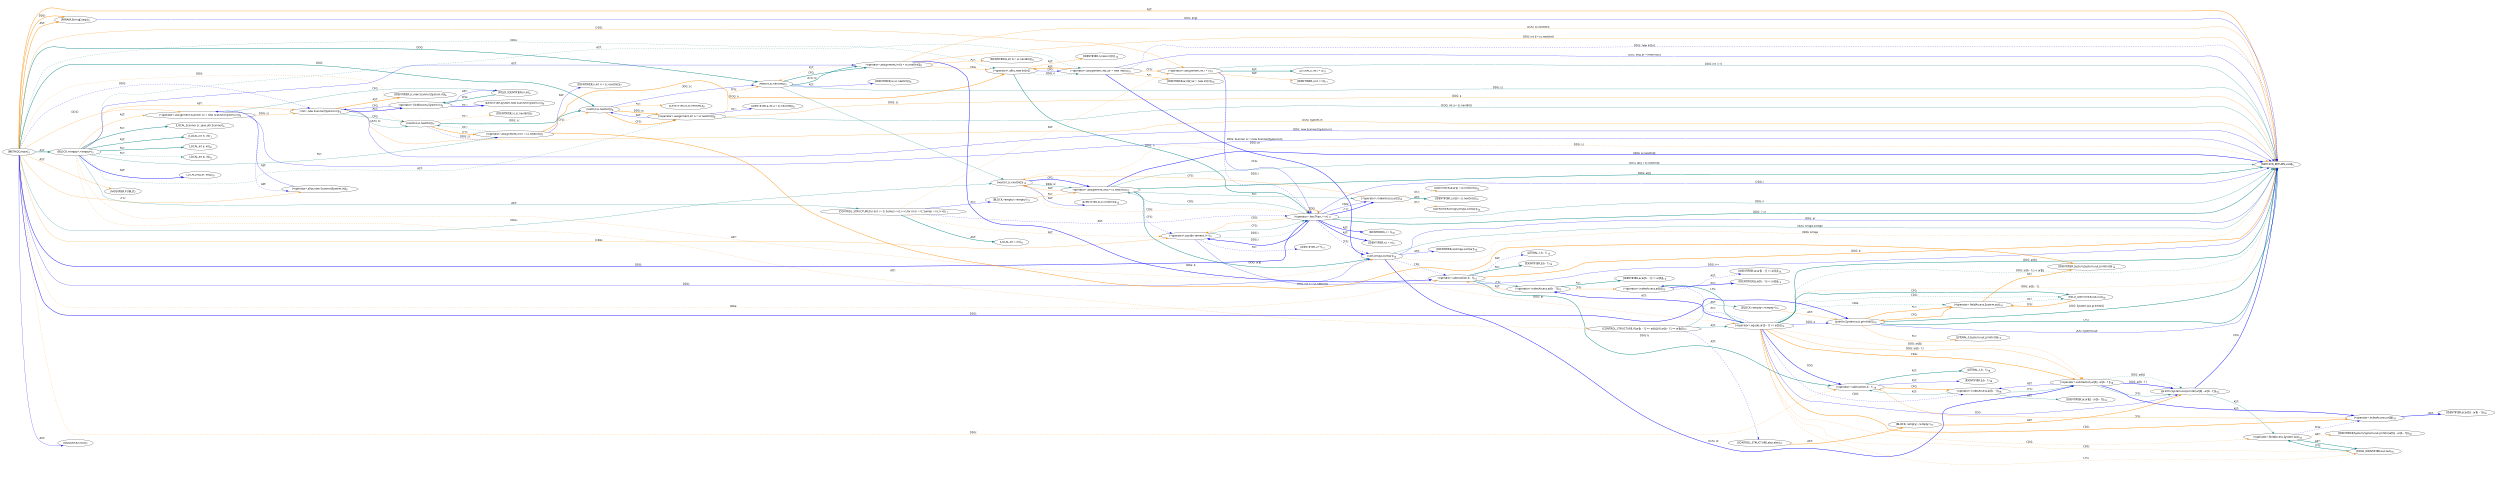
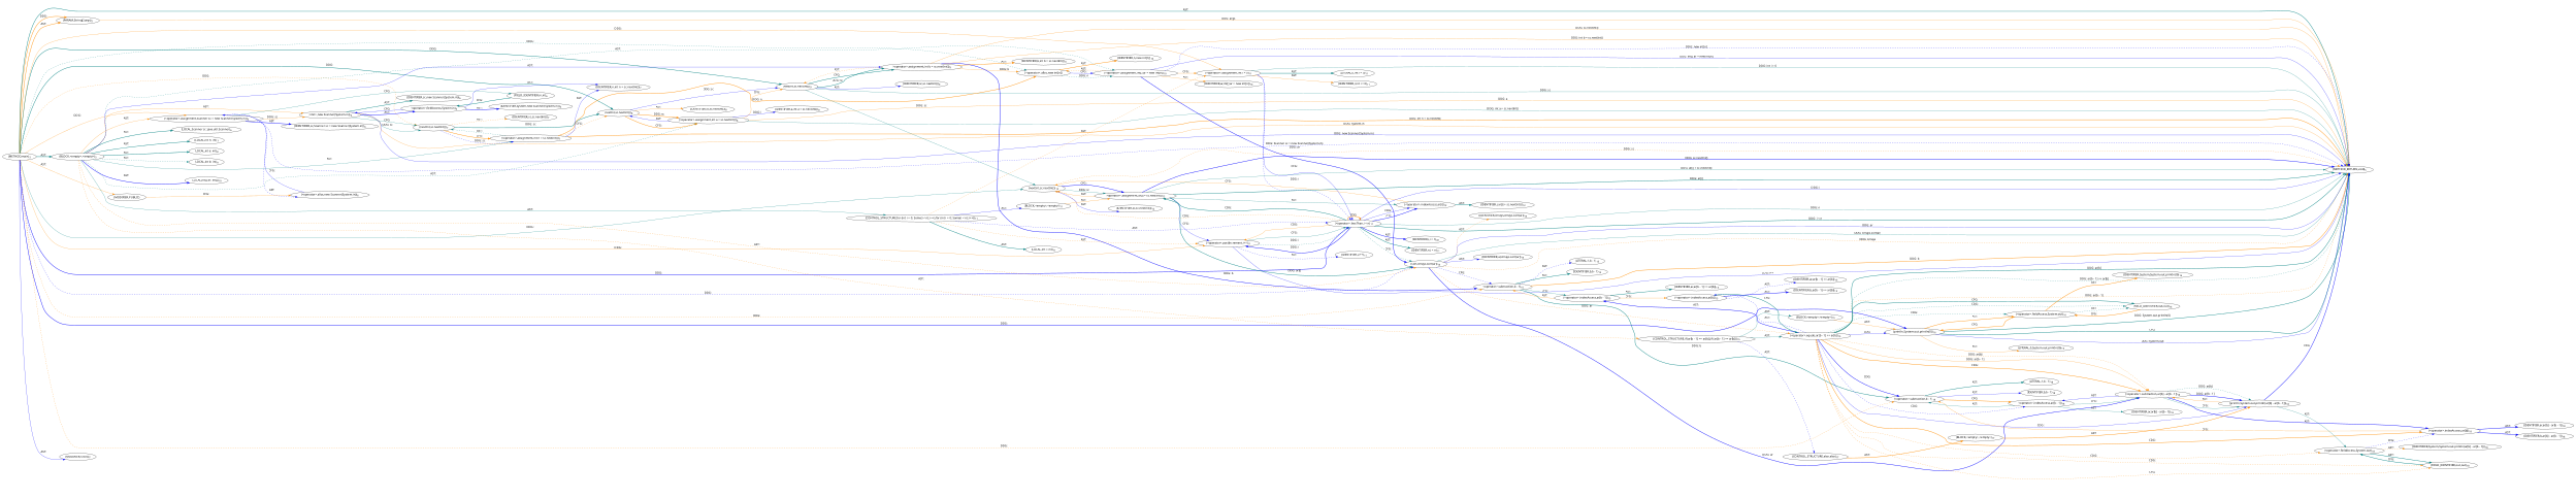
  digraph {
    fontname="Noto Sans"
    rankdir=LR
    node [fontname="Noto Sans"]
    edge [color=darkorange fontname="Noto Sans" style=solid]
    n1 [label=<(METHOD,main)<SUB>5</SUB>>]
    n2 [label=<(PARAM,String[] args)<SUB>5</SUB>>]
    n3 [label=<(BLOCK,&lt;empty&gt;,&lt;empty&gt;)<SUB>5</SUB>>]
    n4 [label=<(&lt;operator&gt;.assignment,Scanner sc = new Scanner(System.in))<SUB>6</SUB>>]
    n5 [label=<(&lt;operator&gt;.alloc,new Scanner(System.in))<SUB>6</SUB>>]
    n6 [label=<(&lt;init&gt;,new Scanner(System.in))<SUB>6</SUB>>]
    n7 [label=<(nextInt,sc.nextInt())<SUB>7</SUB>>]
    n8 [label=<(nextInt,sc.nextInt())<SUB>8</SUB>>]
    n9 [label=<(nextInt,sc.nextInt())<SUB>9</SUB>>]
    n10 [label=<(&lt;operator&gt;.alloc,new int[n])>]
    n11 [label=<(&lt;operator&gt;.assignment,int i = 0)<SUB>11</SUB>>]
    n12 [label=<(&lt;operator&gt;.lessThan,i &lt; n)<SUB>11</SUB>>]
    n13 [label=<(&lt;operator&gt;.postIncrement,i++)<SUB>11</SUB>>]
    n14 [label=<(nextInt,sc.nextInt())<SUB>12</SUB>>]
    n15 [label=<(sort,Arrays.sort(ar))<SUB>14</SUB>>]
    n16 [label=<(&lt;operator&gt;.subtraction,b - 1)<SUB>15</SUB>>]
    n17 [label=<(println,System.out.println(0))<SUB>16</SUB>>]
    n18 [label=<(&lt;operator&gt;.subtraction,b - 1)<SUB>18</SUB>>]
    n19 [label=<(MODIFIER,PUBLIC)>]
    n20 [label=<(MODIFIER,STATIC)>]
    n21 [label=<(METHOD_RETURN,void)<SUB>5</SUB>>]
    n22 [label=<(LOCAL,Scanner sc: java.util.Scanner)<SUB>6</SUB>>]
    n23 [label=<(LOCAL,int n: int)<SUB>7</SUB>>]
    n24 [label=<(&lt;operator&gt;.assignment,int n = sc.nextInt())<SUB>7</SUB>>]
    n25 [label=<(LOCAL,int a: int)<SUB>8</SUB>>]
    n26 [label=<(&lt;operator&gt;.assignment,int a = sc.nextInt())<SUB>8</SUB>>]
    n27 [label=<(LOCAL,int b: int)<SUB>9</SUB>>]
    n28 [label=<(&lt;operator&gt;.assignment,int b = sc.nextInt())<SUB>9</SUB>>]
    n29 [label=<(LOCAL,int[] ar: int[])<SUB>10</SUB>>]
    n30 [label=<(&lt;operator&gt;.assignment,int[] ar = new int[n])<SUB>10</SUB>>]
    n31 [label=<(CONTROL_STRUCTURE,for (int i = 0; Some(i &lt; n); i++),for (int i = 0; Some(i &lt; n); i++))<SUB>11</SUB>>]
    n32 [label=<(CONTROL_STRUCTURE,if (ar[b - 1] == ar[b]),if (ar[b - 1] == ar[b]))<SUB>15</SUB>>]
+   n33 [label=<(IDENTIFIER,sc,Scanner sc = new Scanner(System.in))<SUB>6</SUB>>]
    n34 [label=<(FIELD_IDENTIFIER,in,in)<SUB>6</SUB>>]
    n35 [label=<(IDENTIFIER,sc,new Scanner(System.in))<SUB>6</SUB>>]
    n36 [label=<(&lt;operator&gt;.fieldAccess,System.in)<SUB>6</SUB>>]
    n37 [label=<(IDENTIFIER,sc,sc.nextInt())<SUB>7</SUB>>]
    n38 [label=<(IDENTIFIER,sc,sc.nextInt())<SUB>8</SUB>>]
    n39 [label=<(IDENTIFIER,sc,sc.nextInt())<SUB>9</SUB>>]
    n40 [label=<(IDENTIFIER,n,new int[n])<SUB>10</SUB>>]
    n41 [label=<(IDENTIFIER,i,int i = 0)<SUB>11</SUB>>]
    n42 [label=<(LITERAL,0,int i = 0)<SUB>11</SUB>>]
    n43 [label=<(IDENTIFIER,i,i &lt; n)<SUB>81</SUB>>]
    n44 [label=<(IDENTIFIER,n,i &lt; n)<SUB>11</SUB>>]
    n45 [label=<(&lt;operator&gt;.assignment,ar[i] = sc.nextInt())<SUB>12</SUB>>]
    n46 [label=<(&lt;operator&gt;.indexAccess,ar[i])<SUB>12</SUB>>]
    n47 [label=<(IDENTIFIER,i,i++)<SUB>11</SUB>>]
    n48 [label=<(IDENTIFIER,sc,sc.nextInt())<SUB>12</SUB>>]
    n49 [label=<(IDENTIFIER,Arrays,Arrays.sort(ar))<SUB>14</SUB>>]
    n50 [label=<(IDENTIFIER,ar,Arrays.sort(ar))<SUB>14</SUB>>]
    n51 [label=<(&lt;operator&gt;.equals,ar[b - 1] == ar[b])<SUB>15</SUB>>]
    n52 [label=<(&lt;operator&gt;.subtraction,ar[b] - ar[b - 1])<SUB>18</SUB>>]
    n53 [label=<(&lt;operator&gt;.indexAccess,ar[b - 1])<SUB>15</SUB>>]
    n54 [label=<(IDENTIFIER,b,b - 1)<SUB>15</SUB>>]
    n55 [label=<(LITERAL,1,b - 1)<SUB>15</SUB>>]
    n56 [label=<(&lt;operator&gt;.fieldAccess,System.out)<SUB>16</SUB>>]
    n57 [label=<(LITERAL,0,System.out.println(0))<SUB>16</SUB>>]
    n58 [label=<(&lt;operator&gt;.indexAccess,ar[b - 1])<SUB>18</SUB>>]
    n59 [label=<(IDENTIFIER,b,b - 1)<SUB>18</SUB>>]
    n60 [label=<(LITERAL,1,b - 1)<SUB>18</SUB>>]
    n61 [label=<(IDENTIFIER,n,int n = sc.nextInt())<SUB>7</SUB>>]
    n62 [label=<(IDENTIFIER,a,int a = sc.nextInt())<SUB>8</SUB>>]
    n63 [label=<(IDENTIFIER,b,int b = sc.nextInt())<SUB>9</SUB>>]
    n64 [label=<(IDENTIFIER,ar,int[] ar = new int[n])<SUB>10</SUB>>]
    n65 [label=<(LOCAL,int i: int)<SUB>11</SUB>>]
    n66 [label=<(BLOCK,&lt;empty&gt;,&lt;empty&gt;)<SUB>11</SUB>>]
    n67 [label=<(BLOCK,&lt;empty&gt;,&lt;empty&gt;)<SUB>15</SUB>>]
    n68 [label=<(CONTROL_STRUCTURE,else,else)<SUB>17</SUB>>]
    n69 [label=<(IDENTIFIER,System,new Scanner(System.in))<SUB>6</SUB>>]
-   n70 [label=<(IDENTIFIER,ar,ar[i] = sc.nextInt())<SUB>12</SUB>>]
    n71 [label=<(IDENTIFIER,i,ar[i] = sc.nextInt())<SUB>12</SUB>>]
    n72 [label=<(&lt;operator&gt;.indexAccess,ar[b])<SUB>15</SUB>>]
    n73 [label=<(FIELD_IDENTIFIER,out,out)<SUB>16</SUB>>]
    n74 [label=<(println,System.out.println(ar[b] - ar[b - 1]))<SUB>18</SUB>>]
    n75 [label=<(&lt;operator&gt;.fieldAccess,System.out)<SUB>18</SUB>>]
    n76 [label=<(FIELD_IDENTIFIER,out,out)<SUB>18</SUB>>]
    n77 [label=<(&lt;operator&gt;.indexAccess,ar[b])<SUB>18</SUB>>]
    n78 [label=<(BLOCK,&lt;empty&gt;,&lt;empty&gt;)<SUB>17</SUB>>]
    n79 [label=<(IDENTIFIER,ar,ar[b - 1] == ar[b])<SUB>15</SUB>>]
    n80 [label=<(IDENTIFIER,ar,ar[b - 1] == ar[b])<SUB>15</SUB>>]
    n81 [label=<(IDENTIFIER,b,ar[b - 1] == ar[b])<SUB>15</SUB>>]
    n82 [label=<(IDENTIFIER,System,System.out.println(0))<SUB>16</SUB>>]
    n83 [label=<(IDENTIFIER,System,System.out.println(ar[b] - ar[b - 1]))<SUB>18</SUB>>]
    n84 [label=<(IDENTIFIER,ar,ar[b] - ar[b - 1])<SUB>18</SUB>>]
+   n85 [label=<(IDENTIFIER,b,ar[b] - ar[b - 1])<SUB>18</SUB>>]
    n86 [label=<(IDENTIFIER,ar,ar[b] - ar[b - 1])<SUB>18</SUB>>]
    n1 -> n2 [label="AST: " style=bold]
    n1 -> n2 [label="DDG: " style=bold]
    n1 -> n3 [color=teal label="AST: " style=bold]
    n1 -> n4 [label="DDG: "]
-   n1 -> n5 [label="CFG: "]
-   n1 -> n6 [color=blue label="DDG: " style=dashed]
+   n19 -> n5 [label="CFG: "]
    n1 -> n7 [label="DDG: " style=dashed]
    n1 -> n8 [color=teal label="DDG: " style=bold]
    n1 -> n9 [color=teal label="DDG: " style=bold]
    n1 -> n10 [color=teal label="DDG: " style=dashed]
    n1 -> n11 [label="DDG: "]
    n1 -> n12 [color=blue label="DDG: " style=bold]
    n1 -> n13 [label="DDG: "]
    n1 -> n14 [color=teal label="DDG: "]
-   n1 -> n15 [color=blue label="DDG: "]
+   n1 -> n15 [color=blue label="DDG: " style=dashed]
    n1 -> n16 [label="DDG: " style=dashed]
    n1 -> n17 [color=blue label="DDG: " style=bold]
    n1 -> n18 [label="DDG: " style=dashed]
    n1 -> n19 [label="AST: "]
    n1 -> n20 [color=blue label="AST: "]
-   n1 -> n21 [label="AST: " style=bold]
-   n2 -> n21 [color=blue label="DDG: args"]
+   n1 -> n21 [color=teal label="AST: " style=bold]
+   n2 -> n21 [label="DDG: args"]
    n3 -> n4 [label="AST: "]
    n3 -> n6 [label="AST: "]
    n3 -> n15 [label="AST: " style=dashed]
    n3 -> n22 [color=teal label="AST: " style=bold]
    n3 -> n23 [color=teal label="AST: " style=bold]
    n3 -> n24 [color=teal label="AST: "]
    n3 -> n25 [color=teal label="AST: " style=bold]
    n3 -> n26 [color=teal label="AST: " style=dashed]
    n3 -> n27 [color=teal label="AST: " style=dashed]
    n3 -> n28 [color=blue label="AST: "]
    n3 -> n29 [color=blue label="AST: " style=bold]
    n3 -> n30 [color=teal label="AST: " style=dashed]
    n3 -> n31 [color=teal label="AST: "]
    n3 -> n32 [label="AST: " style=dashed]
    n4 -> n5 [color=blue label="AST: " style=dashed]
    n4 -> n6 [label="DDG: sc"]
-   n4 -> n21 [color=blue label="DDG: Scanner sc = new Scanner(System.in)"]
+   n4 -> n21 [color=blue label="DDG: Scanner sc = new Scanner(System.in)" style=dashed]
+   n4 -> n33 [color=blue label="AST: " style=bold]
    n4 -> n34 [color=teal label="CFG: "]
-   n5 -> n4 [color=blue label="AST: "]
+   n5 -> n4 [color=blue label="CFG: "]
    n6 -> n7 [color=teal label="CFG: "]
    n6 -> n7 [color=teal label="DDG: sc"]
    n6 -> n21 [label="DDG: System.in"]
    n6 -> n21 [color=blue label="DDG: new Scanner(System.in)"]
-   n6 -> n35 [label="AST: " style=bold]
+   n6 -> n35 [color=teal label="AST: " style=bold]
    n6 -> n36 [color=blue label="AST: " style=bold]
    n7 -> n8 [color=teal label="DDG: sc" style=bold]
    n7 -> n24 [label="CFG: " style=bold]
    n7 -> n24 [color=blue label="DDG: sc" style=dashed]
    n7 -> n37 [label="AST: " style=dashed]
    n8 -> n9 [color=blue label="DDG: sc"]
    n8 -> n26 [label="CFG: " style=bold]
    n8 -> n26 [label="DDG: sc" style=bold]
    n8 -> n38 [label="AST: "]
    n9 -> n14 [color=teal label="DDG: sc"]
    n9 -> n21 [color=teal label="DDG: sc"]
    n9 -> n28 [color=teal label="CFG: " style=bold]
    n9 -> n28 [color=teal label="DDG: sc" style=bold]
    n9 -> n39 [color=blue label="AST: "]
-   n10 -> n12 [color=teal label="DDG: n" style=bold]
    n10 -> n30 [color=blue label="CFG: "]
    n10 -> n30 [color=teal label="DDG: n" style=dashed]
-   n10 -> n40 [label="AST: "]
+   n10 -> n40 [label="AST: " style=bold]
    n11 -> n12 [color=blue label="CFG: "]
    n11 -> n12 [color=blue label="DDG: i" style=dashed]
    n11 -> n21 [color=teal label="DDG: int i = 0"]
    n11 -> n41 [label="AST: "]
    n11 -> n42 [color=teal label="AST: " style=bold]
    n12 -> n12 [label="CDG: " style=bold]
    n12 -> n13 [color=blue label="DDG: i" style=bold]
    n12 -> n13 [label="CDG: "]
    n12 -> n14 [label="CDG: " style=dashed]
-   n12 -> n15 [color=blue label="CFG: " style=dashed]
+   n12 -> n15 [color=teal label="CFG: " style=dashed]
    n12 -> n21 [color=blue label="DDG: i"]
    n12 -> n21 [color=teal label="DDG: n"]
    n12 -> n21 [color=teal label="DDG: i &lt; n" style=bold]
    n12 -> n43 [color=blue label="AST: " style=bold]
-   n12 -> n44 [color=blue label="AST: " style=bold]
-   n12 -> n45 [color=teal label="CDG: "]
+   n12 -> n44 [color=teal label="AST: " style=bold]
+   n12 -> n45 [color=teal label="CDG: " style=bold]
    n12 -> n46 [color=blue label="CFG: " style=bold]
    n12 -> n46 [color=blue label="CDG: "]
    n13 -> n12 [color=teal label="CFG: "]
    n13 -> n12 [color=teal label="DDG: i" style=dashed]
-   n13 -> n21 [color=blue label="DDG: i++"]
+   n13 -> n21 [color=blue label="CDG: i++"]
    n13 -> n47 [color=blue label="AST: " style=dashed]
    n14 -> n21 [label="DDG: sc" style=dashed]
    n14 -> n45 [color=blue label="CFG: " style=bold]
    n14 -> n45 [color=teal label="DDG: sc"]
    n14 -> n48 [color=blue label="AST: "]
    n15 -> n16 [color=blue label="CFG: " style=dashed]
    n15 -> n21 [color=blue label="DDG: ar"]
    n15 -> n21 [color=teal label="DDG: Arrays.sort(ar)"]
    n15 -> n21 [label="DDG: Arrays" style=dashed]
-   n46 -> n49 [label="AST: " style=dashed]
+   n15 -> n49 [label="AST: " style=dashed]
    n15 -> n50 [color=blue label="AST: "]
    n15 -> n51 [label="DDG: ar" style=dashed]
    n15 -> n52 [color=blue label="DDG: ar" style=bold]
    n16 -> n18 [color=teal label="DDG: b" style=bold]
    n16 -> n21 [label="DDG: b" style=bold]
    n16 -> n53 [color=teal label="CFG: "]
    n16 -> n54 [color=teal label="AST: " style=bold]
    n16 -> n55 [color=blue label="AST: " style=dashed]
    n17 -> n21 [color=teal label="CFG: " style=bold]
    n17 -> n21 [color=blue label="DDG: System.out"]
    n17 -> n21 [color=teal label="DDG: System.out.println(0)" style=bold]
    n17 -> n56 [label="AST: " style=bold]
    n17 -> n57 [label="AST: "]
    n18 -> n58 [label="CFG: " style=bold]
    n18 -> n59 [color=blue label="AST: "]
    n18 -> n60 [color=teal label="AST: " style=bold]
    n24 -> n7 [color=teal label="AST: " style=dashed]
    n24 -> n8 [label="CFG: " style=dashed]
    n24 -> n10 [label="DDG: n" style=bold]
-   n24 -> n82 [label="DDG: int n = sc.nextInt()" style=bold]
+   n24 -> n21 [label="DDG: int n = sc.nextInt()" style=bold]
    n24 -> n61 [color=blue label="AST: "]
    n26 -> n8 [color=blue label="AST: "]
    n26 -> n9 [label="CFG: "]
    n26 -> n21 [label="DDG: a"]
    n26 -> n21 [color=teal label="DDG: int a = sc.nextInt()"]
-   n26 -> n62 [color=blue label="AST: "]
+   n26 -> n62 [color=blue label="DDG: i"]
    n28 -> n9 [label="AST: " style=dashed]
-   n28 -> n10 [label="CFG: "]
+   n28 -> n10 [label="DDG: b"]
    n28 -> n16 [color=blue label="DDG: b" style=bold]
    n28 -> n21 [label="DDG: sc.nextInt()"]
    n28 -> n21 [label="DDG: int b = sc.nextInt()"]
-   n28 -> n63 [label="AST: "]
-   n30 -> n10 [label="AST: " style=bold]
+   n28 -> n63 [label="AST: " style=bold]
+   n30 -> n10 [label="AST: " style=dashed]
    n30 -> n11 [label="CFG: "]
    n30 -> n15 [color=blue label="DDG: ar" style=bold]
    n30 -> n21 [color=blue label="DDG: new int[n]" style=dashed]
    n30 -> n21 [color=blue label="DDG: int[] ar = new int[n]"]
    n30 -> n64 [label="AST: "]
    n31 -> n11 [label="AST: " style=dashed]
    n31 -> n12 [color=blue label="AST: " style=dashed]
    n31 -> n13 [label="AST: " style=dashed]
    n31 -> n65 [color=teal label="AST: " style=bold]
    n31 -> n66 [color=blue label="AST: "]
    n32 -> n51 [color=teal label="AST: "]
    n32 -> n67 [color=teal label="AST: "]
    n32 -> n68 [color=blue label="AST: " style=dashed]
    n34 -> n36 [color=teal label="CFG: " style=bold]
    n36 -> n6 [color=blue label="CFG: "]
-   n36 -> n34 [color=blue label="AST: "]
+   n36 -> n61 [color=blue label="AST: "]
    n36 -> n69 [color=blue label="AST: " style=bold]
-   n45 -> n13 [color=blue label="CFG: " style=dashed]
+   n45 -> n13 [color=blue label="CFG: "]
    n45 -> n14 [label="AST: "]
    n45 -> n15 [color=teal label="DDG: ar[i]" style=bold]
    n45 -> n21 [color=teal label="DDG: ar[i]" style=bold]
    n45 -> n21 [color=blue label="DDG: sc.nextInt()" style=bold]
    n45 -> n21 [color=teal label="DDG: ar[i] = sc.nextInt()"]
    n45 -> n46 [color=teal label="AST: "]
    n46 -> n14 [label="CFG: "]
-   n46 -> n70 [label="AST: " style=dashed]
    n46 -> n71 [color=teal label="AST: " style=bold]
-   n51 -> n17 [color=blue label="DDG: a"]
+   n51 -> n17 [color=blue label="CDG: "]
    n51 -> n18 [color=blue label="CDG: " style=bold]
    n51 -> n21 [label="DDG: ar[b - 1]" style=dashed]
    n51 -> n21 [color=teal label="DDG: ar[b]" style=bold]
    n51 -> n21 [color=teal label="DDG: ar[b - 1] == ar[b]" style=dashed]
    n51 -> n52 [label="DDG: ar[b]" style=dashed]
    n51 -> n52 [label="DDG: ar[b - 1]"]
    n51 -> n52 [label="CDG: " style=bold]
    n51 -> n53 [color=blue label="AST: " style=bold]
    n51 -> n56 [color=teal label="CDG: " style=dashed]
    n51 -> n58 [color=blue label="CDG: " style=dashed]
    n51 -> n72 [color=blue label="AST: " style=dashed]
    n51 -> n73 [color=teal label="CFG: " style=bold]
    n51 -> n73 [color=teal label="CDG: " style=dashed]
    n51 -> n74 [color=blue label="CDG: "]
    n51 -> n75 [label="CDG: " style=dashed]
    n51 -> n76 [label="CFG: " style=dashed]
    n51 -> n76 [label="CDG: " style=dashed]
    n51 -> n77 [label="CDG: " style=bold]
    n52 -> n58 [color=blue label="AST: "]
    n52 -> n74 [color=teal label="CFG: "]
    n52 -> n74 [color=teal label="DDG: ar[b]" style=dashed]
    n52 -> n74 [color=blue label="DDG: ar[b - 1]" style=bold]
    n52 -> n77 [color=blue label="AST: " style=bold]
    n53 -> n16 [label="AST: "]
    n53 -> n72 [label="CFG: "]
    n53 -> n79 [color=teal label="AST: " style=bold]
    n56 -> n17 [label="CFG: " style=bold]
    n56 -> n73 [color=teal label="AST: " style=dashed]
    n56 -> n82 [label="AST: " style=bold]
    n58 -> n18 [color=teal label="AST: "]
    n58 -> n52 [color=teal label="CFG: "]
    n58 -> n86 [color=teal label="AST: "]
    n66 -> n45 [label="AST: "]
    n67 -> n17 [label="AST: "]
    n68 -> n78 [label="AST: " style=bold]
    n72 -> n51 [color=teal label="CFG: " style=bold]
    n72 -> n80 [color=blue label="AST: " style=dashed]
    n72 -> n81 [color=blue label="AST: " style=bold]
    n73 -> n56 [label="CFG: " style=bold]
    n74 -> n21 [color=blue label="CFG: " style=bold]
+   n74 -> n52 [label="AST: "]
    n74 -> n75 [color=teal label="AST: "]
    n75 -> n76 [color=teal label="AST: " style=bold]
    n75 -> n77 [color=blue label="CFG: " style=dashed]
    n75 -> n83 [label="AST: " style=dashed]
    n76 -> n75 [color=teal label="CFG: " style=bold]
    n77 -> n18 [label="CFG: "]
    n77 -> n84 [color=blue label="AST: " style=bold]
+   n77 -> n85 [color=blue label="AST: " style=bold]
    n78 -> n74 [label="AST: " style=bold]
  }
